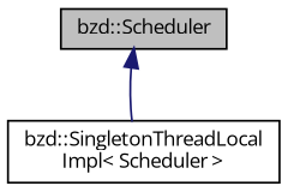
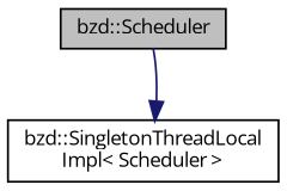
  digraph {
    fontname="Open Sans"
    node [color=black fontname="Open Sans" fontsize=10 shape=record style=filled]
    n1 [fillcolor=grey75 fontcolor=black height=0.2 label="bzd::Scheduler" width=0.4]
    n2 [fillcolor=white height=0.2 label="bzd::SingletonThreadLocal\lImpl\< Scheduler \>" width=0.4]
-   n1 -> n2 [color=midnightblue dir=back fontname="Open Sans" fontsize=10 labelfontname=Helvetica labelfontsize=10 style=solid]
+   n2 -> n1 [color=midnightblue dir=back fontname="Open Sans" fontsize=10 labelfontname=Helvetica labelfontsize=10 style=solid]
  }
